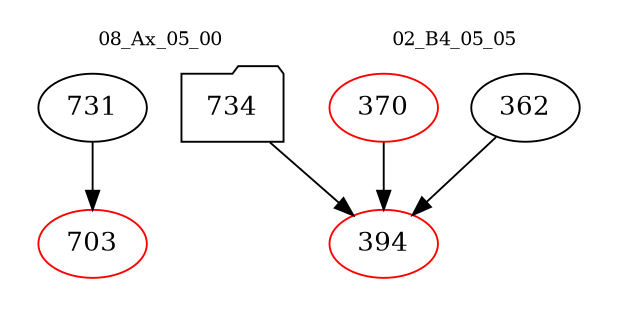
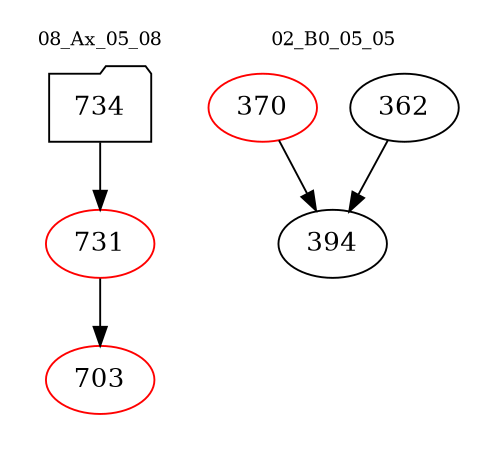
  digraph {
    node [color=black shape=ellipse]
    edge [color=black]
    n1 [label=734 shape=folder]
-   n2 [label=731]
+   n2 [color=red label=731]
    n3 [color=red label=703]
    n4 [label=362]
    n5 [color=red label=370]
-   n6 [color=red label=394]
+   n6 [label=394]
    subgraph cluster_1 {
      color=white
      fontsize=10
-     label="08_Ax_05_00"
+     label="08_Ax_05_08"
      n1
      n2
      n3
    }
    subgraph cluster_2 {
      color=white
      fontsize=10
-     label="02_B4_05_05"
+     label="02_B0_05_05"
      n4
      n5
      n6
    }
-   n1 -> n6
+   n1 -> n2
    n2 -> n3
    n4 -> n6
    n5 -> n6
  }
